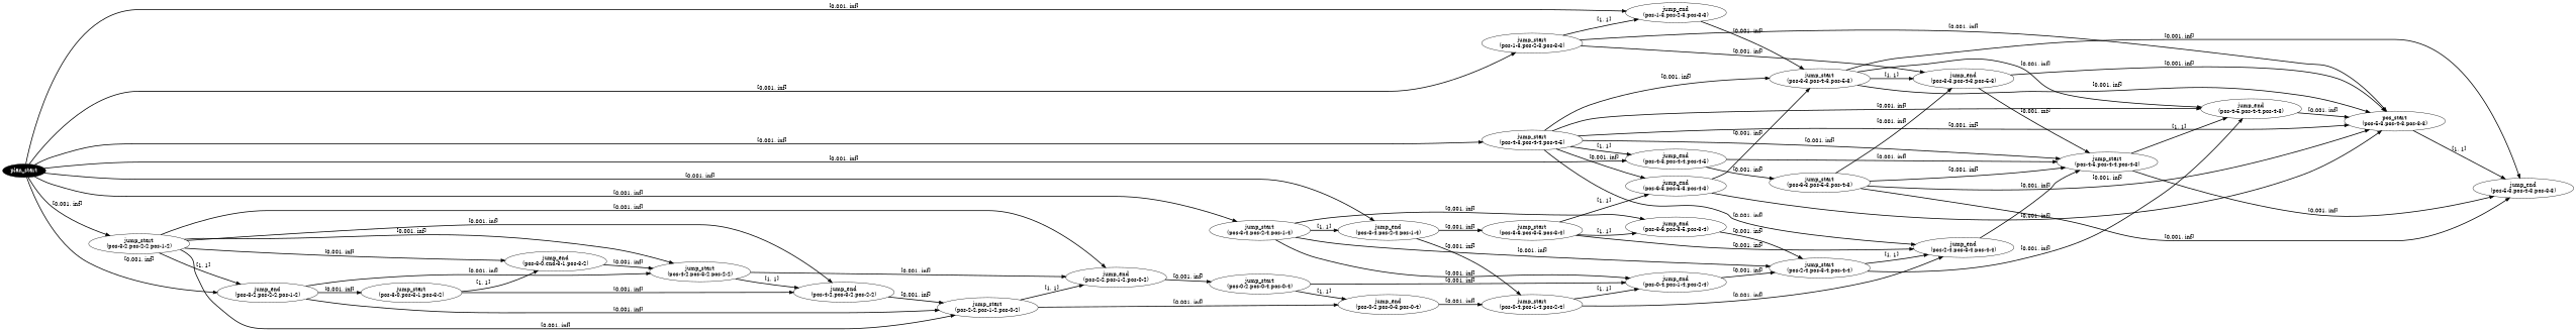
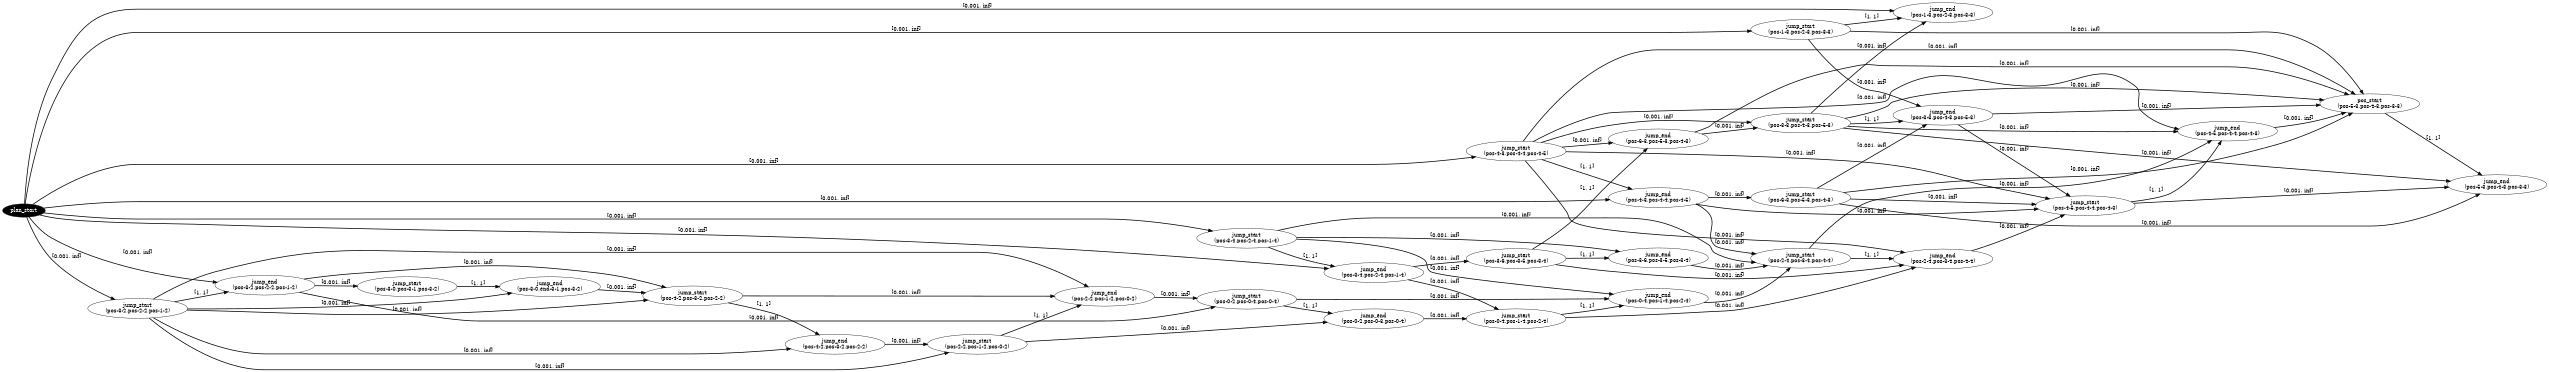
  digraph {
    rankdir=LR
    edge [color=black penwidth=2]
    n1 [fillcolor=black fontcolor=white label=plan_start style=filled]
    n2 [label="jump_start\n(pos-1-3,pos-2-3,pos-3-3)"]
    n3 [label="jump_end\n(pos-1-3,pos-2-3,pos-3-3)"]
    n4 [label="jump_start\n(pos-4-3,pos-4-4,pos-4-5)"]
    n5 [label="jump_end\n(pos-4-3,pos-4-4,pos-4-5)"]
    n6 [label="jump_start\n(pos-3-2,pos-2-2,pos-1-2)"]
    n7 [label="jump_end\n(pos-3-2,pos-2-2,pos-1-2)"]
    n8 [label="jump_start\n(pos-3-4,pos-2-4,pos-1-4)"]
    n9 [label="jump_end\n(pos-3-4,pos-2-4,pos-1-4)"]
    n10 [label="jump_end\n(pos-3-3,pos-4-3,pos-5-3)"]
    n11 [label="pos_start\n(pos-5-3,pos-4-3,pos-3-3)"]
    n12 [label="jump_start\n(pos-3-3,pos-4-3,pos-5-3)"]
    n13 [label="jump_end\n(pos-6-3,pos-5-3,pos-4-3)"]
    n14 [label="jump_end\n(pos-2-4,pos-3-4,pos-4-4)"]
    n15 [label="jump_start\n(pos-4-5,pos-4-4,pos-4-3)"]
    n16 [label="jump_end\n(pos-4-5,pos-4-4,pos-4-3)"]
    n17 [label="jump_start\n(pos-6-3,pos-5-3,pos-4-3)"]
    n18 [label="jump_start\n(pos-2-4,pos-3-4,pos-4-4)"]
    n19 [label="jump_end\n(pos-3-0,end-3-1,pos-3-2)"]
    n20 [label="jump_start\n(pos-4-2,pos-3-2,pos-2-2)"]
    n21 [label="jump_end\n(pos-4-2,pos-3-2,pos-2-2)"]
    n22 [label="jump_start\n(pos-2-2,pos-1-2,pos-0-2)"]
    n23 [label="jump_end\n(pos-2-2,pos-1-2,pos-0-2)"]
    n24 [label="jump_start\n(pos-3-0,pos-3-1,pos-3-2)"]
    n25 [label="jump_end\n(pos-3-6,pos-3-5,pos-3-4)"]
    n26 [label="jump_end\n(pos-0-4,pos-1-4,pos-2-4)"]
    n27 [label="jump_start\n(pos-3-6,pos-3-5,pos-3-4)"]
    n28 [label="jump_start\n(pos-0-4,pos-1-4,pos-2-4)"]
    n29 [label="jump_end\n(pos-5-3,pos-4-3,pos-3-3)"]
    n30 [label="jump_end\n(pos-0-2,pos-0-3,pos-0-4)"]
    n31 [label="jump_start\n(pos-0-2,pos-0-4,pos-0-4)"]
    n1 -> n2 [label="[0.001, inf]"]
    n1 -> n3 [label="[0.001, inf]"]
    n1 -> n4 [label="[0.001, inf]"]
    n1 -> n5 [label="[0.001, inf]"]
    n1 -> n6 [label="[0.001, inf]"]
    n1 -> n7 [label="[0.001, inf]"]
    n1 -> n8 [label="[0.001, inf]"]
    n1 -> n9 [label="[0.001, inf]"]
    n2 -> n3 [label="[1, 1]"]
    n2 -> n10 [label="[0.001, inf]"]
    n2 -> n11 [label="[0.001, inf]"]
-   n3 -> n12 [label="[0.001, inf]"]
+   n12 -> n3 [label="[0.001, inf]"]
    n4 -> n5 [label="[1, 1]"]
    n4 -> n11 [label="[0.001, inf]"]
    n4 -> n12 [label="[0.001, inf]"]
    n4 -> n13 [label="[0.001, inf]"]
    n4 -> n14 [label="[0.001, inf]"]
    n4 -> n15 [label="[0.001, inf]"]
    n4 -> n16 [label="[0.001, inf]"]
    n5 -> n15 [label="[0.001, inf]"]
    n5 -> n17 [label="[0.001, inf]"]
+   n5 -> n18 [label="[0.001, inf]"]
    n6 -> n7 [label="[1, 1]"]
    n6 -> n19 [label="[0.001, inf]"]
    n6 -> n20 [label="[0.001, inf]"]
    n6 -> n21 [label="[0.001, inf]"]
    n6 -> n22 [label="[0.001, inf]"]
    n6 -> n23 [label="[0.001, inf]"]
    n7 -> n20 [label="[0.001, inf]"]
-   n7 -> n22 [label="[0.001, inf]"]
+   n7 -> n31 [label="[0.001, inf]"]
    n7 -> n24 [label="[0.001, inf]"]
    n8 -> n9 [label="[1, 1]"]
    n8 -> n18 [label="[0.001, inf]"]
    n8 -> n25 [label="[0.001, inf]"]
    n8 -> n26 [label="[0.001, inf]"]
    n9 -> n27 [label="[0.001, inf]"]
    n9 -> n28 [label="[0.001, inf]"]
    n10 -> n11 [label="[0.001, inf]"]
    n10 -> n15 [label="[0.001, inf]"]
    n11 -> n29 [label="[1, 1]"]
    n12 -> n10 [label="[1, 1]"]
    n12 -> n11 [label="[0.001, inf]"]
    n12 -> n16 [label="[0.001, inf]"]
    n12 -> n29 [label="[0.001, inf]"]
    n13 -> n11 [label="[0.001, inf]"]
    n13 -> n12 [label="[0.001, inf]"]
    n14 -> n15 [label="[0.001, inf]"]
    n15 -> n16 [label="[1, 1]"]
    n15 -> n29 [label="[0.001, inf]"]
    n16 -> n11 [label="[0.001, inf]"]
    n17 -> n10 [label="[0.001, inf]"]
    n17 -> n11 [label="[0.001, inf]"]
    n17 -> n15 [label="[0.001, inf]"]
    n17 -> n29 [label="[0.001, inf]"]
    n18 -> n14 [label="[1, 1]"]
    n18 -> n16 [label="[0.001, inf]"]
    n19 -> n20 [label="[0.001, inf]"]
    n20 -> n21 [label="[1, 1]"]
    n20 -> n23 [label="[0.001, inf]"]
    n21 -> n22 [label="[0.001, inf]"]
    n22 -> n23 [label="[1, 1]"]
    n22 -> n30 [label="[0.001, inf]"]
    n23 -> n31 [label="[0.001, inf]"]
    n24 -> n19 [label="[1, 1]"]
-   n24 -> n21 [label="[0.001, inf]"]
    n25 -> n18 [label="[0.001, inf]"]
    n26 -> n18 [label="[0.001, inf]"]
    n27 -> n13 [label="[1, 1]"]
    n27 -> n14 [label="[0.001, inf]"]
    n27 -> n25 [label="[1, 1]"]
    n28 -> n14 [label="[0.001, inf]"]
    n28 -> n26 [label="[1, 1]"]
    n30 -> n28 [label="[0.001, inf]"]
    n31 -> n26 [label="[0.001, inf]"]
    n31 -> n30 [label="[1, 1]"]
  }
